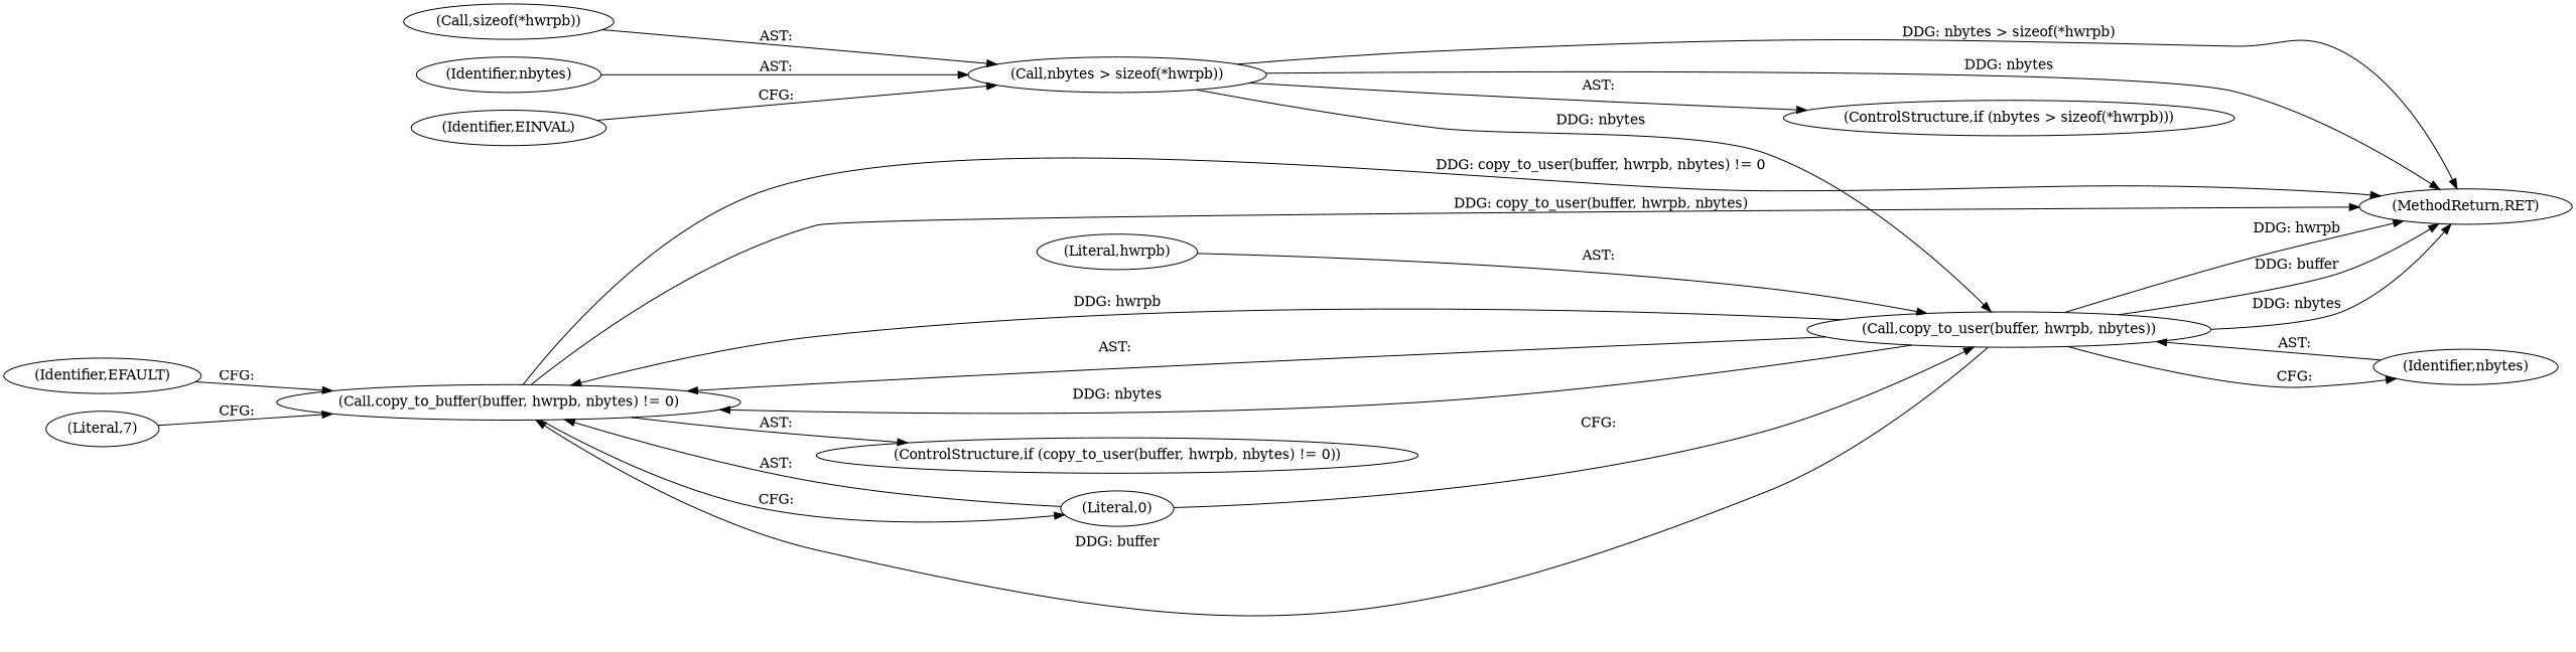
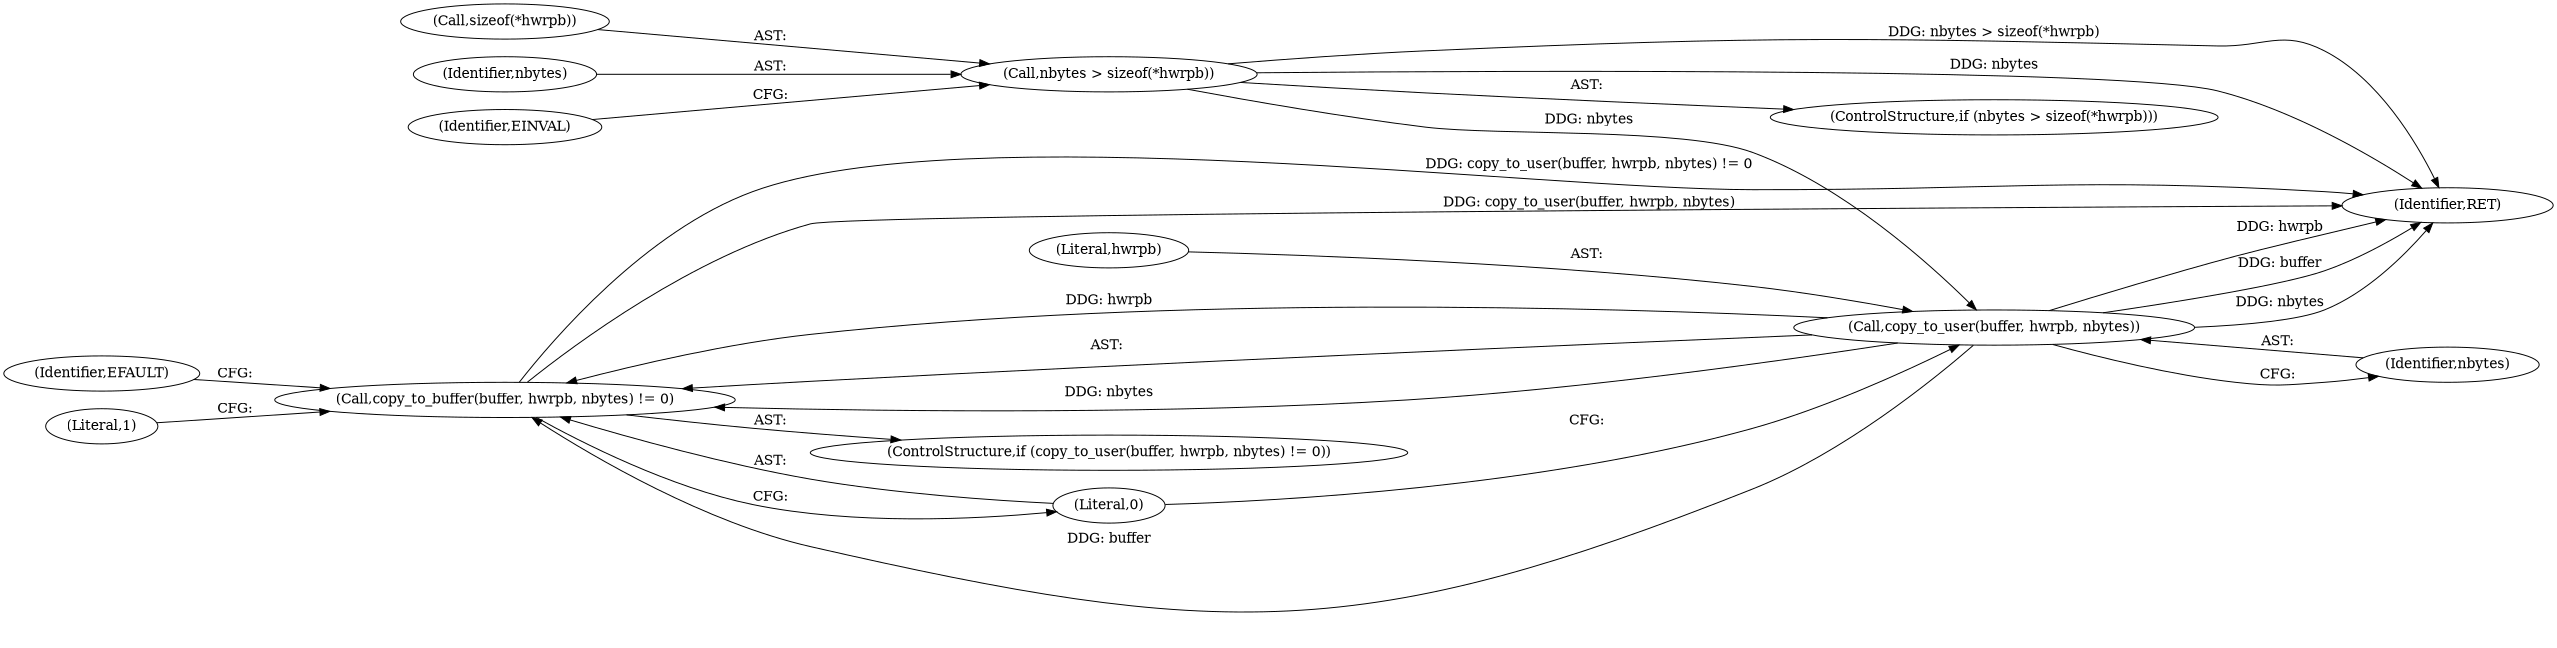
  digraph {
    rankdir=LR
    n1 [label="(Call,copy_to_buffer(buffer, hwrpb, nbytes) != 0)"]
    n2 [label="(ControlStructure,if (copy_to_user(buffer, hwrpb, nbytes) != 0))"]
-   n3 [label="(MethodReturn,RET)"]
+   n3 [label="(Identifier,RET)"]
    n4 [label="(Literal,0)"]
    n5 [label="(Call,copy_to_user(buffer, hwrpb, nbytes))"]
    n6 [label="(Identifier,nbytes)"]
    n7 [label="(Call,nbytes > sizeof(*hwrpb))"]
    n8 [label="(ControlStructure,if (nbytes > sizeof(*hwrpb)))"]
    n9 [label="(Call,sizeof(*hwrpb))"]
    n10 [label="(Identifier,nbytes)"]
    n11 [label="(Literal,hwrpb)"]
    n12 [label="(Identifier,EFAULT)"]
    n13 [label="(Identifier,EINVAL)"]
-   n14 [label="(Literal,7)"]
+   n14 [label="(Literal,1)"]
    n1 -> n2 [label="AST: "]
    n1 -> n3 [label="DDG: copy_to_user(buffer, hwrpb, nbytes) != 0"]
    n1 -> n3 [label="DDG: copy_to_user(buffer, hwrpb, nbytes)"]
    n1 -> n4 [label="CFG: "]
    n4 -> n1 [label="AST: "]
    n4 -> n5 [label="CFG: "]
    n5 -> n1 [label="AST: "]
    n5 -> n1 [label="DDG: buffer"]
    n5 -> n1 [label="DDG: hwrpb"]
    n5 -> n1 [label="DDG: nbytes"]
    n5 -> n3 [label="DDG: buffer"]
    n5 -> n3 [label="DDG: nbytes"]
    n5 -> n3 [label="DDG: hwrpb"]
    n5 -> n6 [label="CFG: "]
    n6 -> n5 [label="AST: "]
    n7 -> n3 [label="DDG: nbytes > sizeof(*hwrpb)"]
    n7 -> n3 [label="DDG: nbytes"]
    n7 -> n5 [label="DDG: nbytes"]
    n7 -> n8 [label="AST: "]
    n9 -> n7 [label="AST: "]
    n10 -> n7 [label="AST: "]
    n11 -> n5 [label="AST: "]
    n12 -> n1 [label="CFG: "]
    n13 -> n7 [label="CFG: "]
    n14 -> n1 [label="CFG: "]
  }
